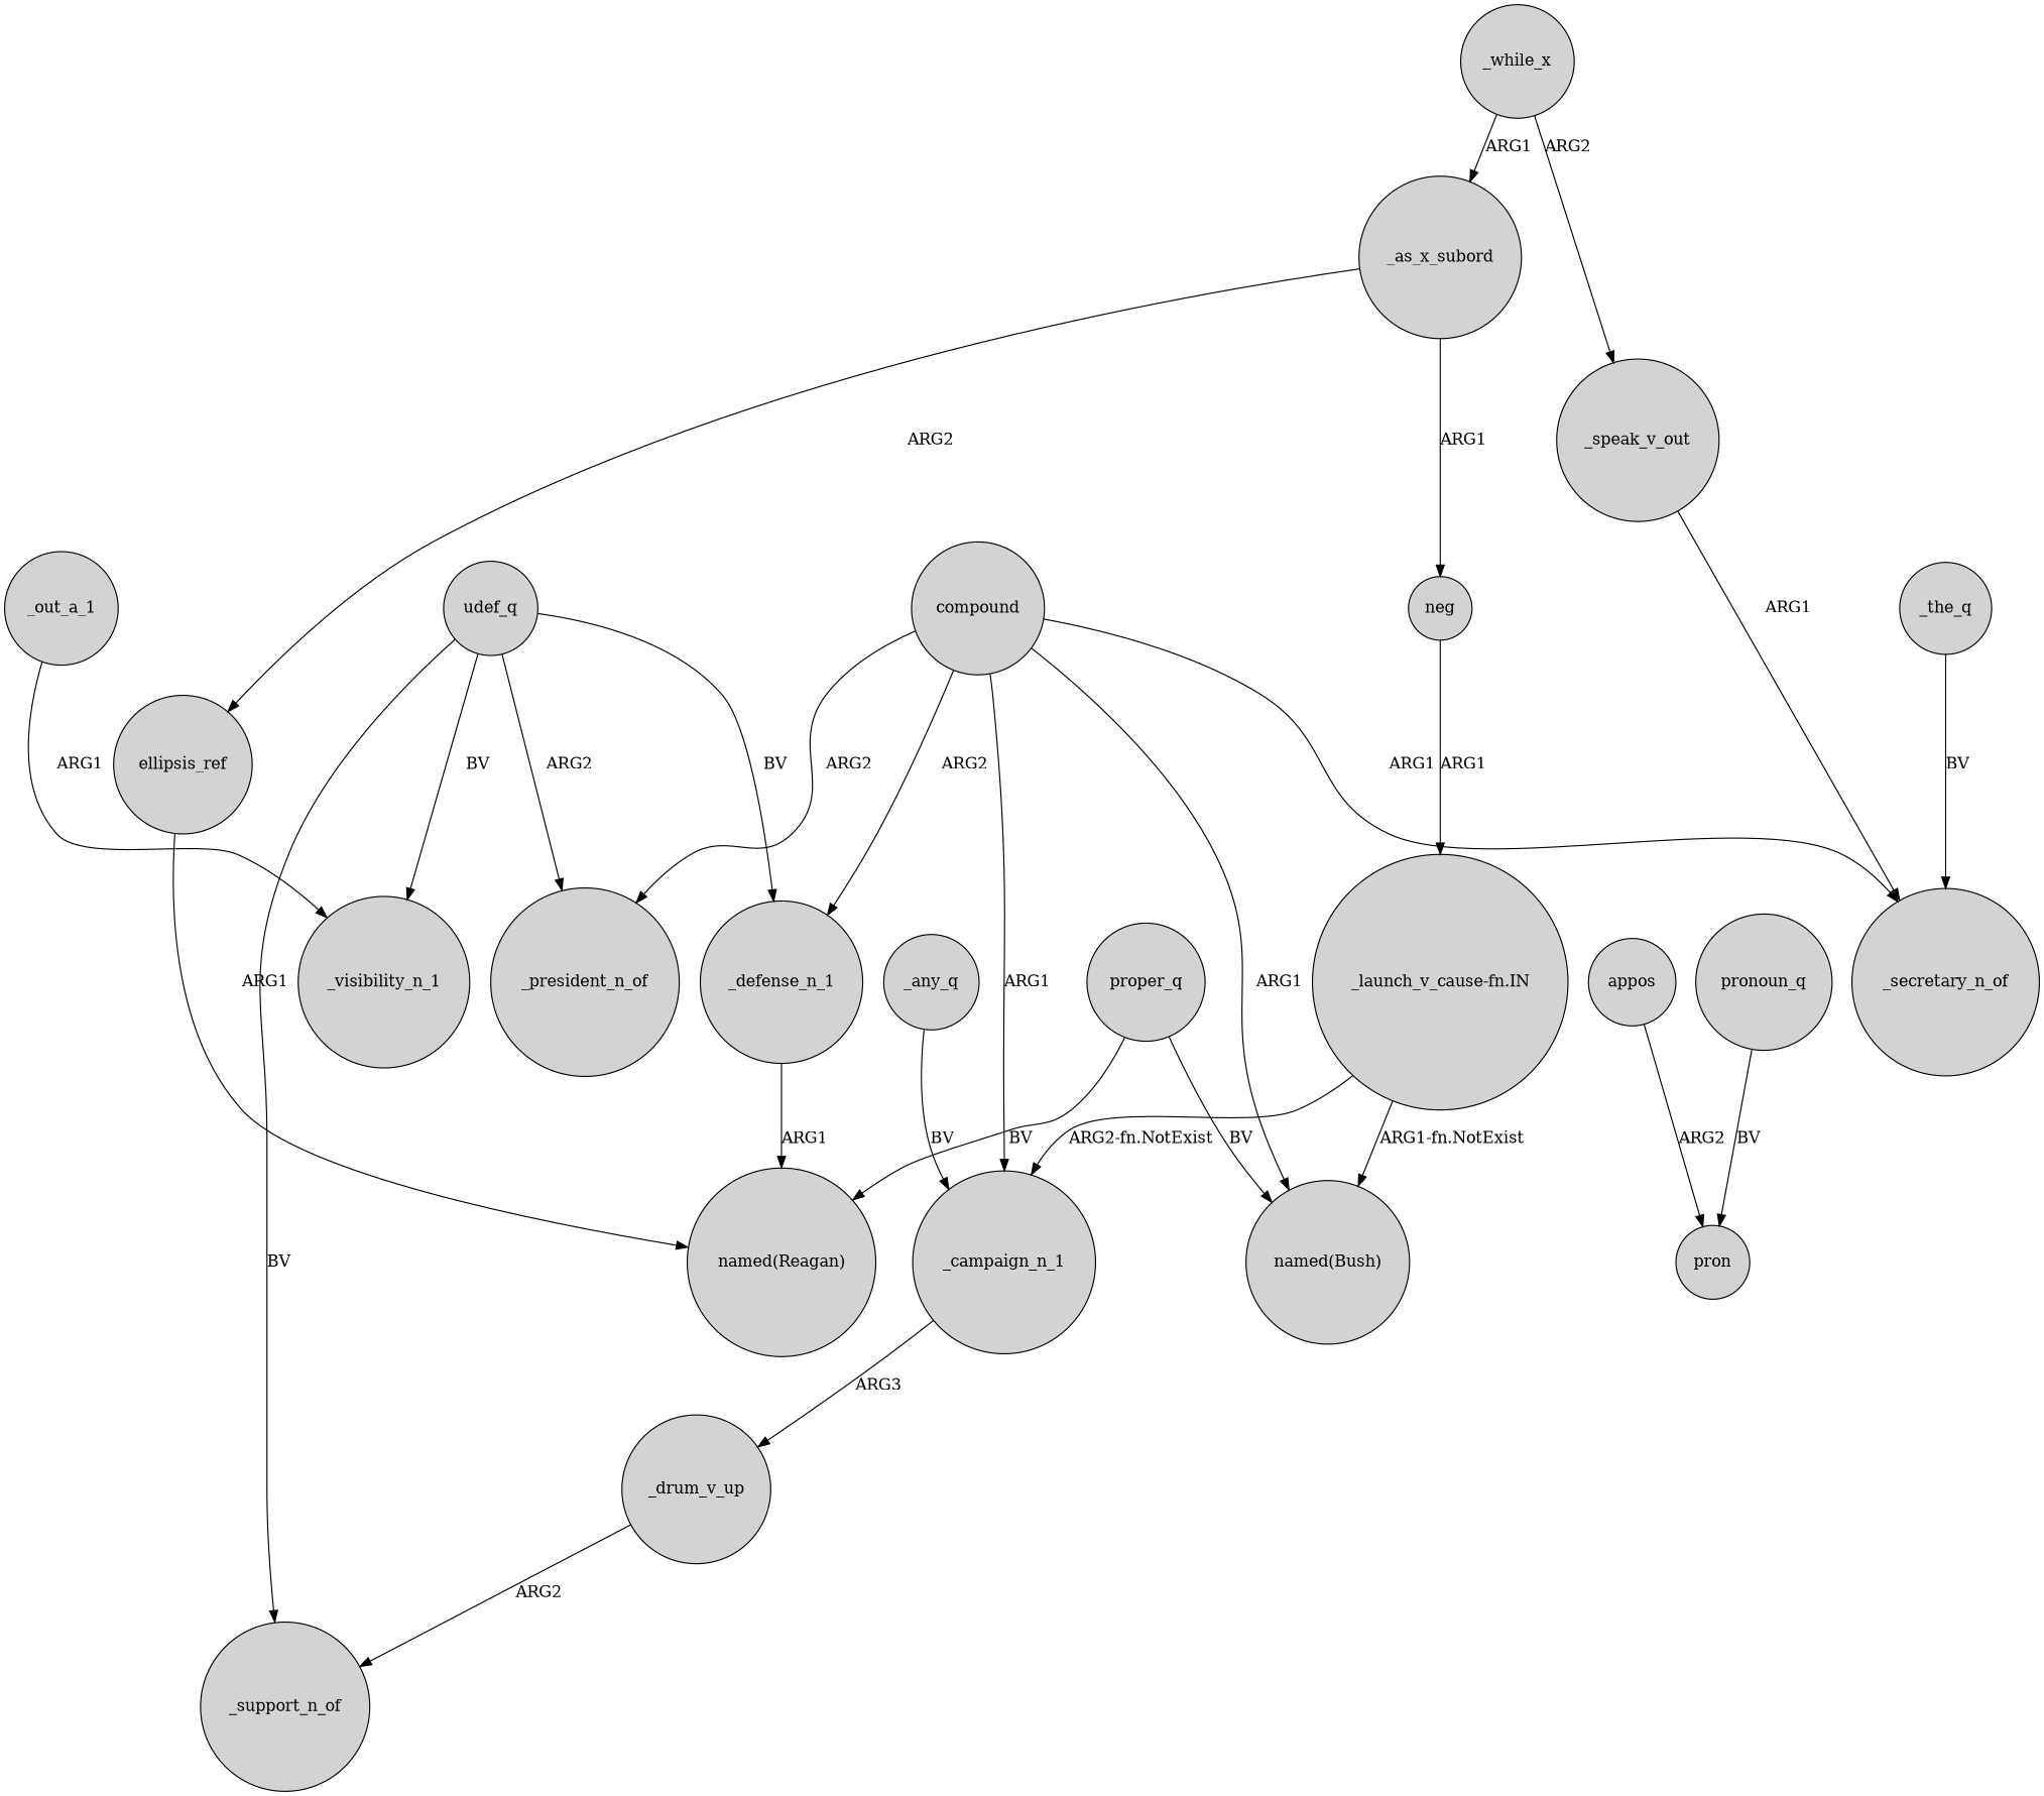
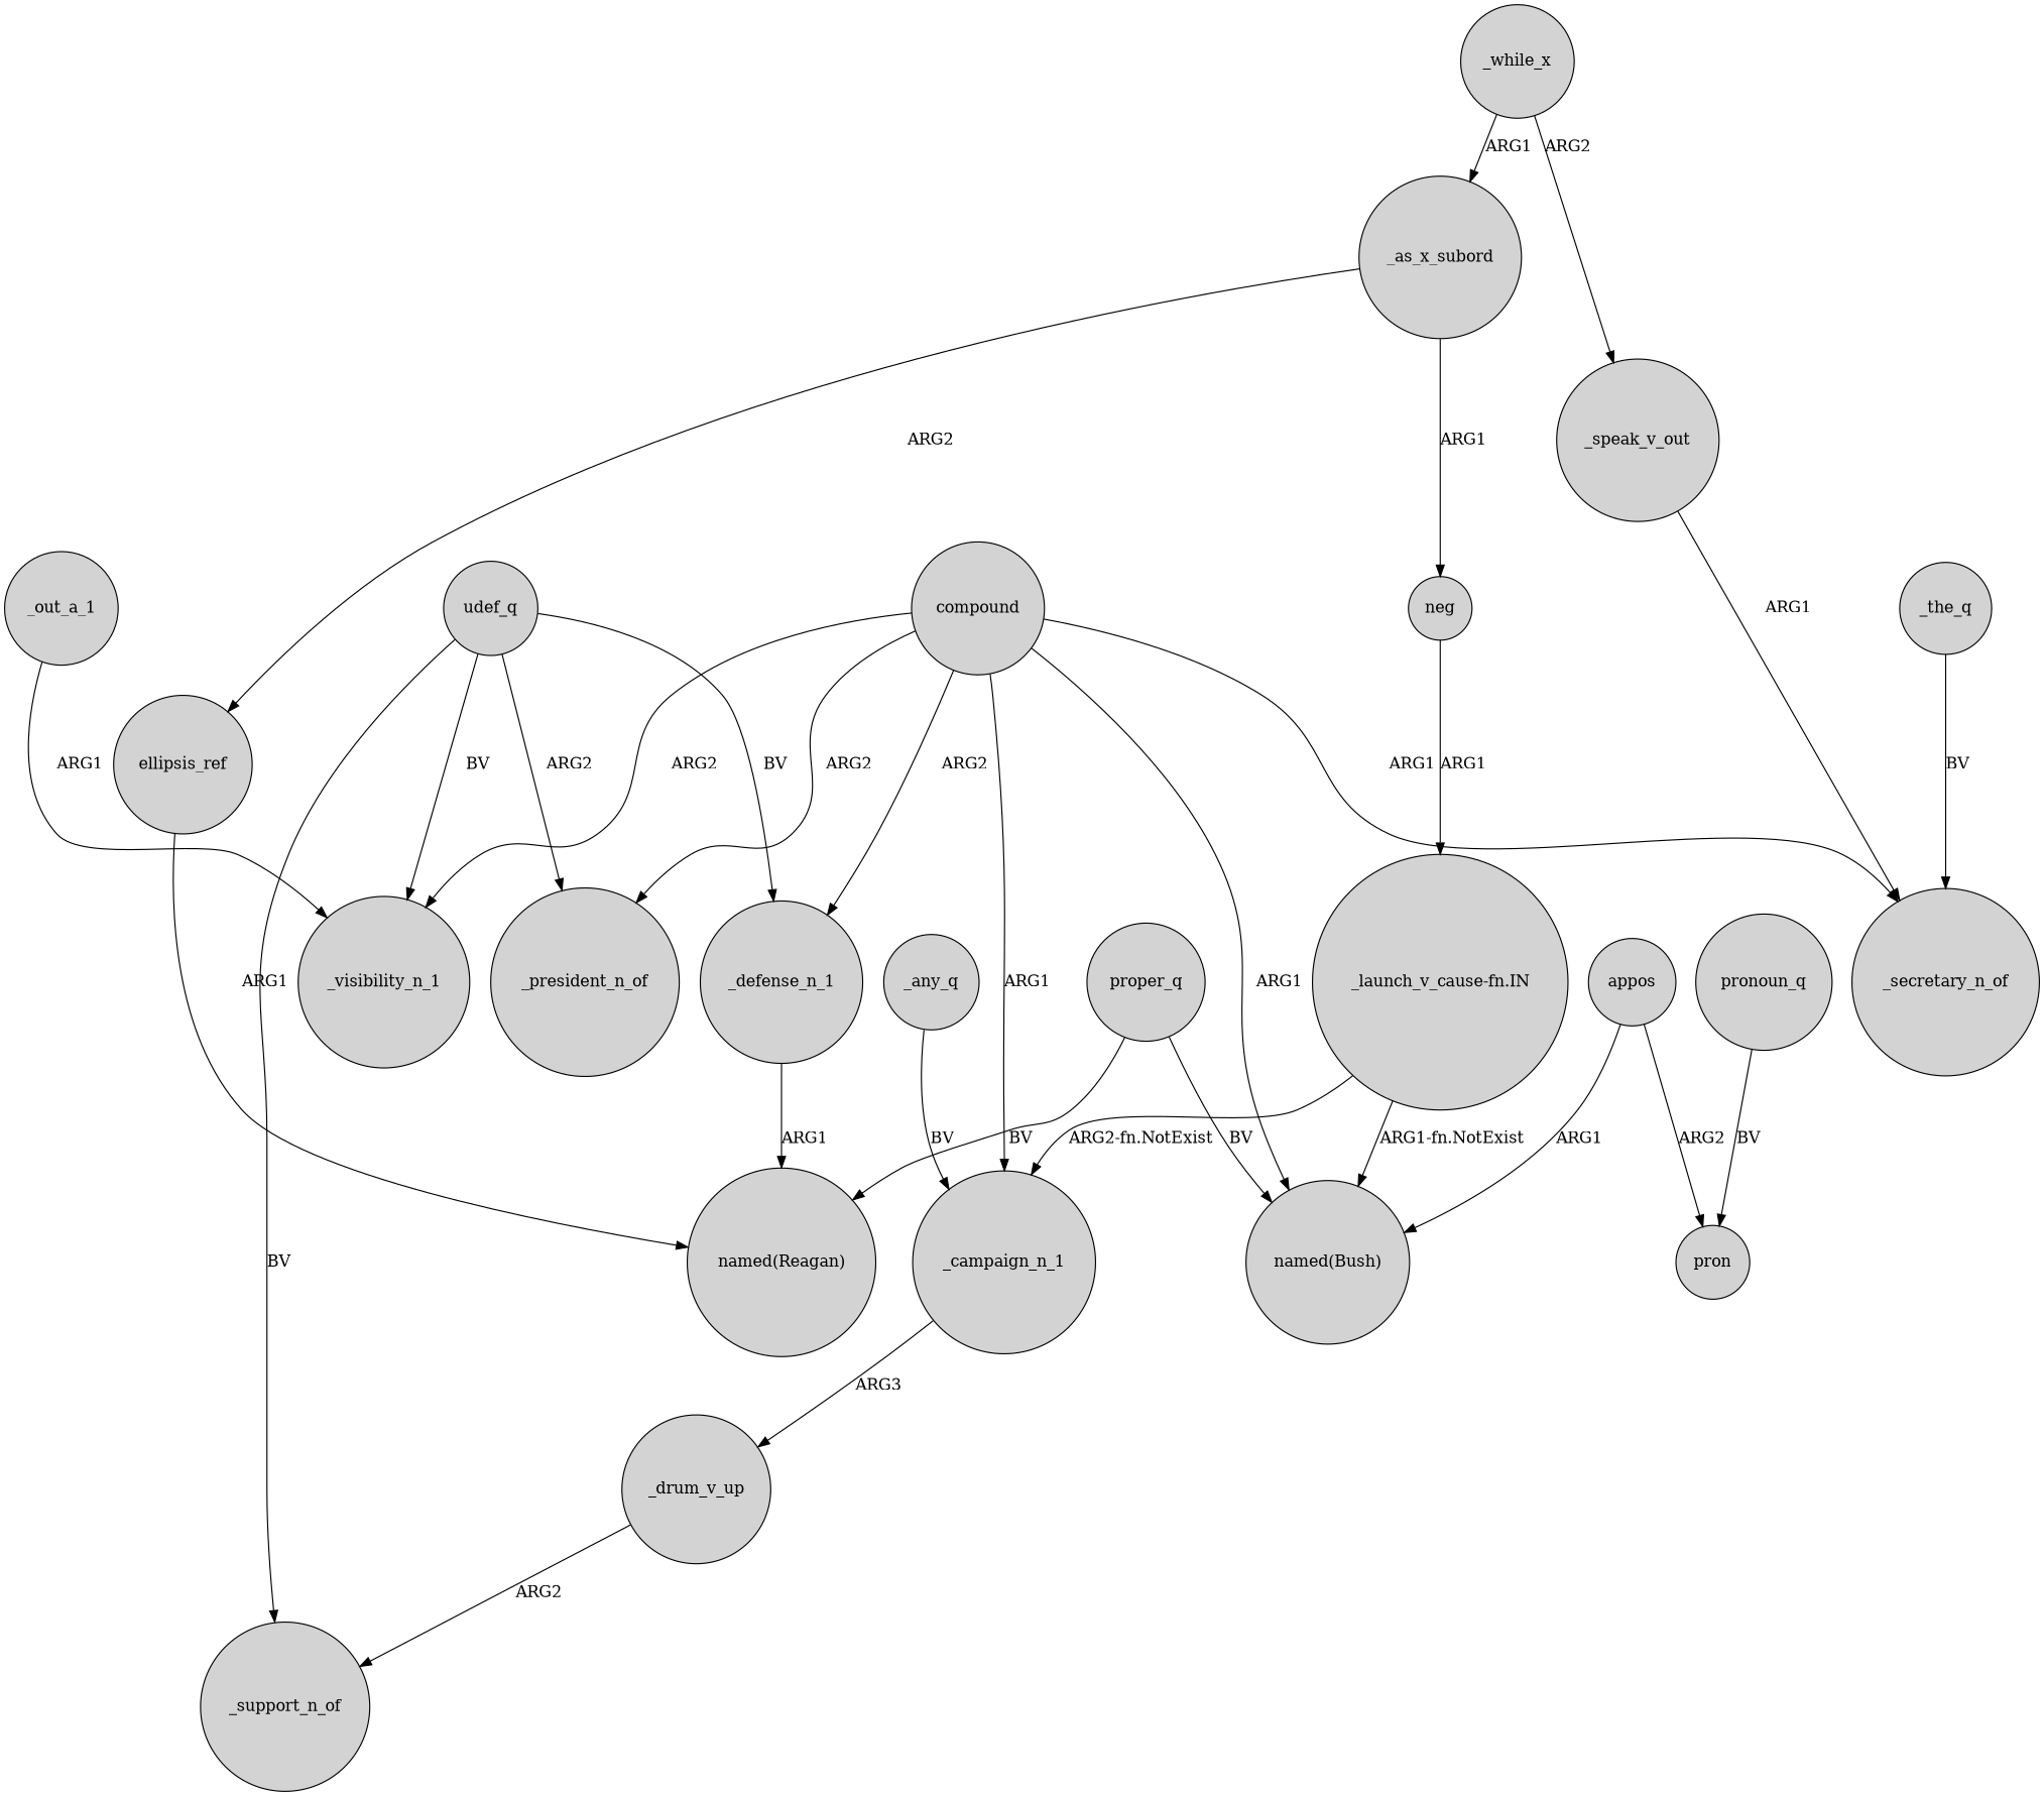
  digraph {
    node [shape=circle style=filled]
    compound
    _visibility_n_1
    _president_n_of
    _secretary_n_of
    _campaign_n_1
    "named(Bush)"
    _defense_n_1
    _drum_v_up
    "named(Reagan)"
    _speak_v_out
    appos
    pron
    udef_q
    _support_n_of
    _any_q
    _as_x_subord
    neg
    ellipsis_ref
    "_launch_v_cause-fn.IN"
    _the_q
    pronoun_q
    _while_x
    proper_q
    n24 [label=_out_a_1]
+   compound -> _visibility_n_1 [label=ARG2]
    compound -> _president_n_of [label=ARG2]
    compound -> _secretary_n_of [label=ARG1]
    compound -> _campaign_n_1 [label=ARG1]
    compound -> "named(Bush)" [label=ARG1]
    compound -> _defense_n_1 [label=ARG2]
    _campaign_n_1 -> _drum_v_up [label=ARG3]
    _defense_n_1 -> "named(Reagan)" [label=ARG1]
    _drum_v_up -> _support_n_of [label=ARG2]
    _speak_v_out -> _secretary_n_of [label=ARG1]
+   appos -> "named(Bush)" [label=ARG1]
    appos -> pron [label=ARG2]
    udef_q -> _visibility_n_1 [label=BV]
    udef_q -> _president_n_of [label=ARG2]
    udef_q -> _defense_n_1 [label=BV]
    udef_q -> _support_n_of [label=BV]
    _any_q -> _campaign_n_1 [label=BV]
    _as_x_subord -> neg [label=ARG1]
    _as_x_subord -> ellipsis_ref [label=ARG2]
    neg -> "_launch_v_cause-fn.IN" [label=ARG1]
    ellipsis_ref -> "named(Reagan)" [label=ARG1]
    "_launch_v_cause-fn.IN" -> _campaign_n_1 [label="ARG2-fn.NotExist"]
    "_launch_v_cause-fn.IN" -> "named(Bush)" [label="ARG1-fn.NotExist"]
    _the_q -> _secretary_n_of [label=BV]
    pronoun_q -> pron [label=BV]
    _while_x -> _speak_v_out [label=ARG2]
    _while_x -> _as_x_subord [label=ARG1]
    proper_q -> "named(Bush)" [label=BV]
    proper_q -> "named(Reagan)" [label=BV]
    n24 -> _visibility_n_1 [label=ARG1]
  }
